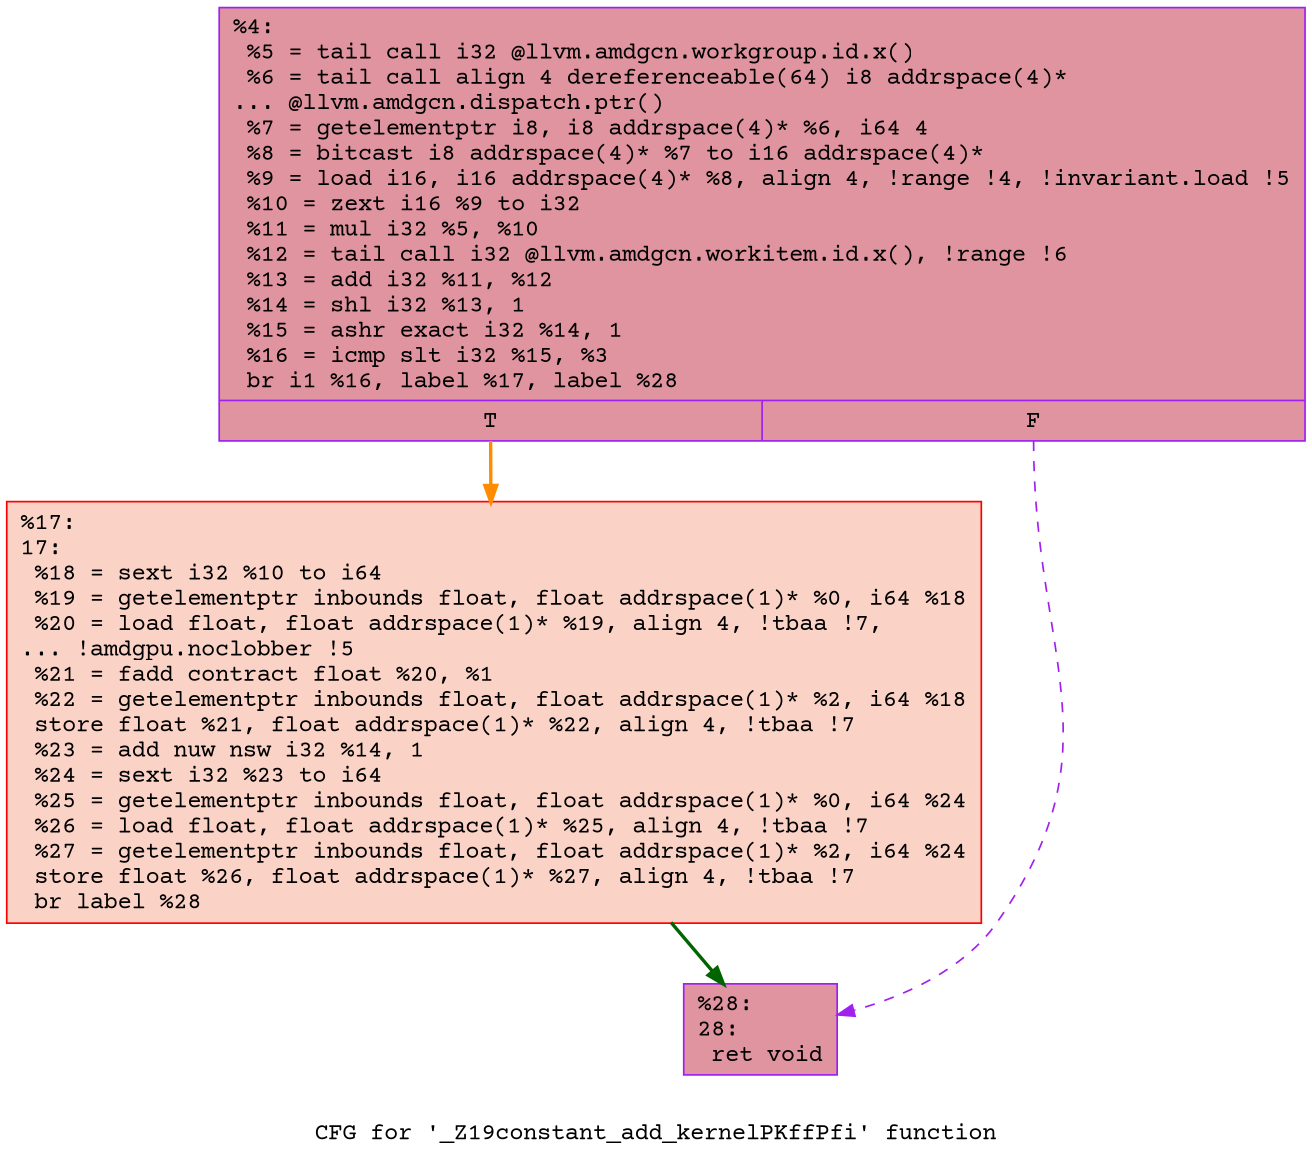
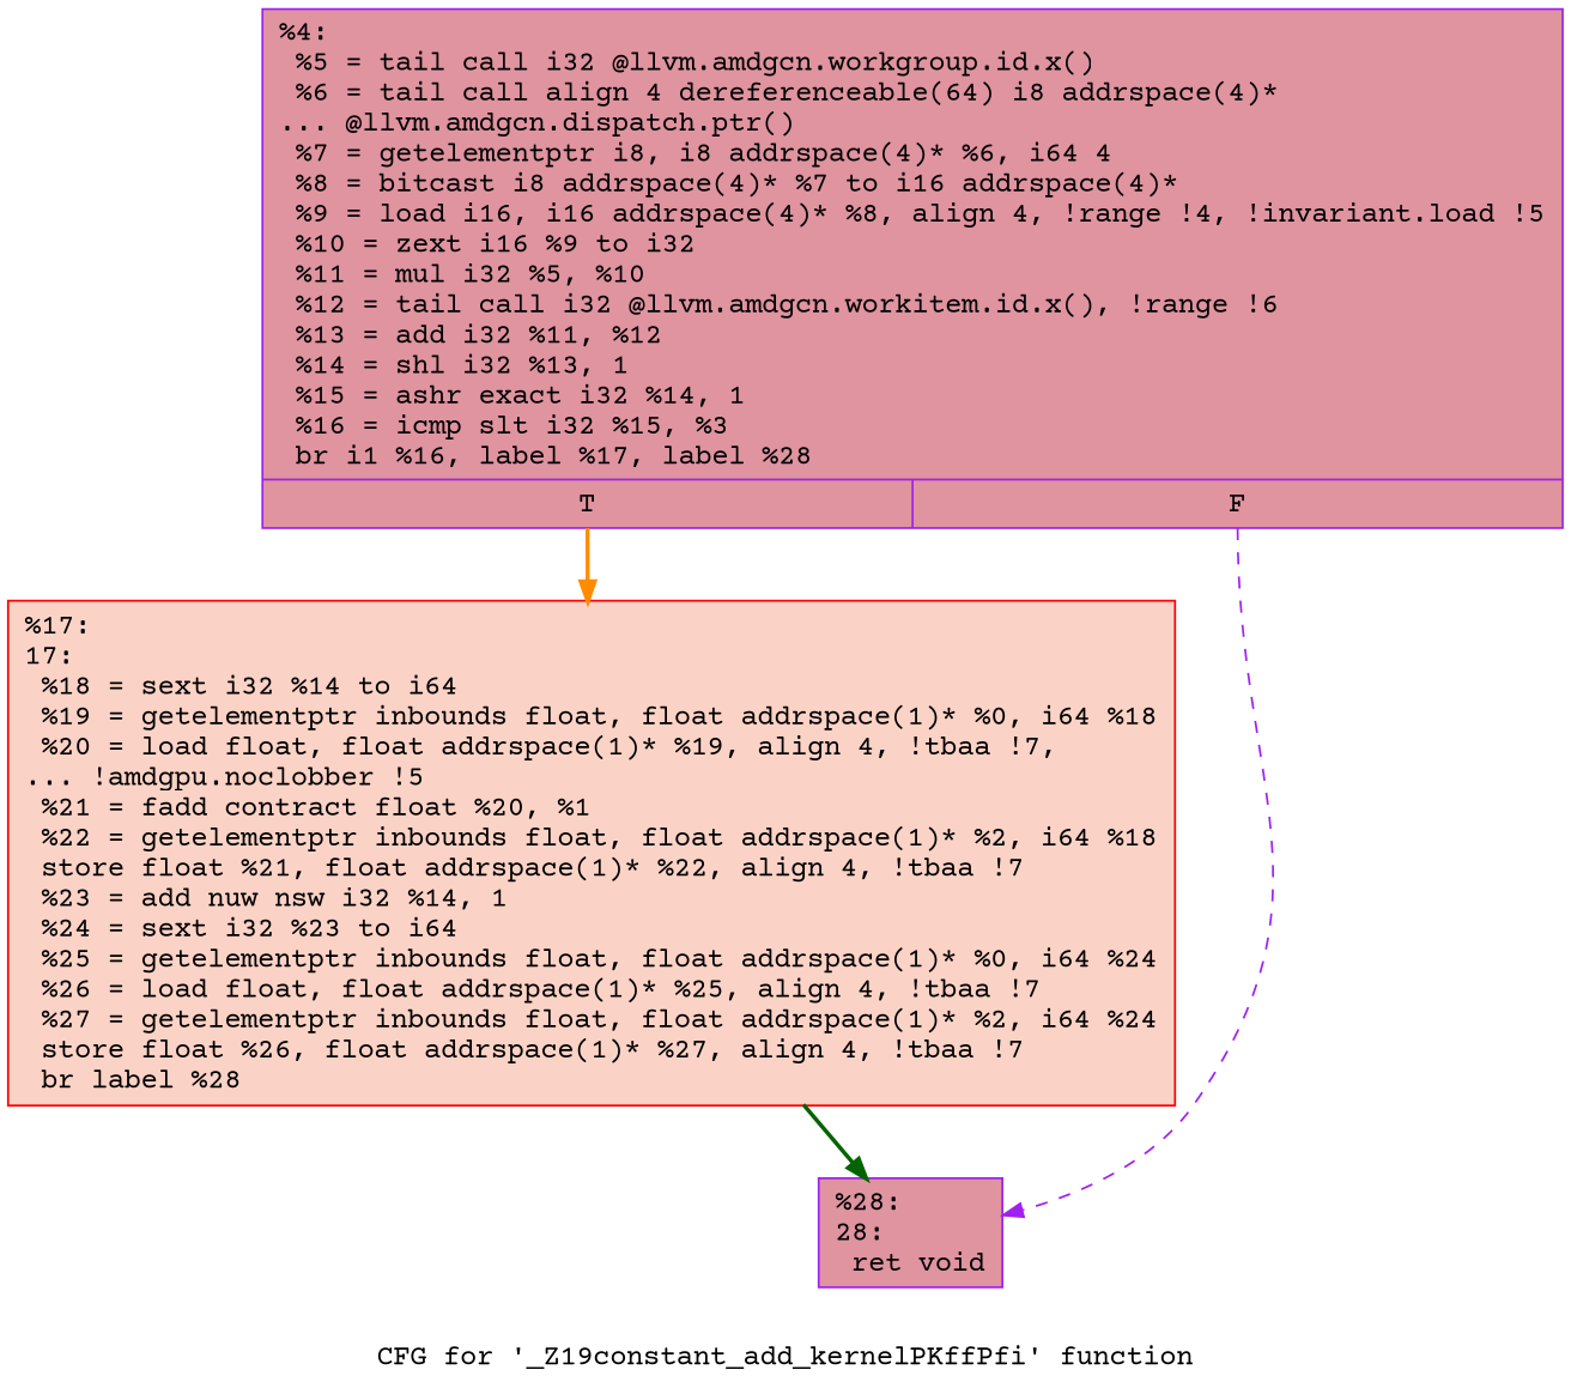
  digraph {
    label="CFG for '_Z19constant_add_kernelPKffPfi' function"
    fontname="Courier Prime"
    node [color=purple fillcolor="#b70d2870" shape=record style=filled fontname="Courier Prime"]
    edge [style=bold fontname="Courier Prime"]
    n1 [label="{%4:\l  %5 = tail call i32 @llvm.amdgcn.workgroup.id.x()\l  %6 = tail call align 4 dereferenceable(64) i8 addrspace(4)*\l... @llvm.amdgcn.dispatch.ptr()\l  %7 = getelementptr i8, i8 addrspace(4)* %6, i64 4\l  %8 = bitcast i8 addrspace(4)* %7 to i16 addrspace(4)*\l  %9 = load i16, i16 addrspace(4)* %8, align 4, !range !4, !invariant.load !5\l  %10 = zext i16 %9 to i32\l  %11 = mul i32 %5, %10\l  %12 = tail call i32 @llvm.amdgcn.workitem.id.x(), !range !6\l  %13 = add i32 %11, %12\l  %14 = shl i32 %13, 1\l  %15 = ashr exact i32 %14, 1\l  %16 = icmp slt i32 %15, %3\l  br i1 %16, label %17, label %28\l|{<s0>T|<s1>F}}"]
-   n2 [color=red fillcolor="#f59c7d70" label="{%17:\l17:                                               \l  %18 = sext i32 %10 to i64\l  %19 = getelementptr inbounds float, float addrspace(1)* %0, i64 %18\l  %20 = load float, float addrspace(1)* %19, align 4, !tbaa !7,\l... !amdgpu.noclobber !5\l  %21 = fadd contract float %20, %1\l  %22 = getelementptr inbounds float, float addrspace(1)* %2, i64 %18\l  store float %21, float addrspace(1)* %22, align 4, !tbaa !7\l  %23 = add nuw nsw i32 %14, 1\l  %24 = sext i32 %23 to i64\l  %25 = getelementptr inbounds float, float addrspace(1)* %0, i64 %24\l  %26 = load float, float addrspace(1)* %25, align 4, !tbaa !7\l  %27 = getelementptr inbounds float, float addrspace(1)* %2, i64 %24\l  store float %26, float addrspace(1)* %27, align 4, !tbaa !7\l  br label %28\l}"]
+   n2 [color=red fillcolor="#f59c7d70" label="{%17:\l17:                                               \l  %18 = sext i32 %14 to i64\l  %19 = getelementptr inbounds float, float addrspace(1)* %0, i64 %18\l  %20 = load float, float addrspace(1)* %19, align 4, !tbaa !7,\l... !amdgpu.noclobber !5\l  %21 = fadd contract float %20, %1\l  %22 = getelementptr inbounds float, float addrspace(1)* %2, i64 %18\l  store float %21, float addrspace(1)* %22, align 4, !tbaa !7\l  %23 = add nuw nsw i32 %14, 1\l  %24 = sext i32 %23 to i64\l  %25 = getelementptr inbounds float, float addrspace(1)* %0, i64 %24\l  %26 = load float, float addrspace(1)* %25, align 4, !tbaa !7\l  %27 = getelementptr inbounds float, float addrspace(1)* %2, i64 %24\l  store float %26, float addrspace(1)* %27, align 4, !tbaa !7\l  br label %28\l}"]
    n3 [label="{%28:\l28:                                               \l  ret void\l}"]
    n1 -> n2 [tailport=s0 color=darkorange]
    n1 -> n3 [tailport=s1 color=purple style=dashed]
    n2 -> n3 [color=darkgreen]
  }
